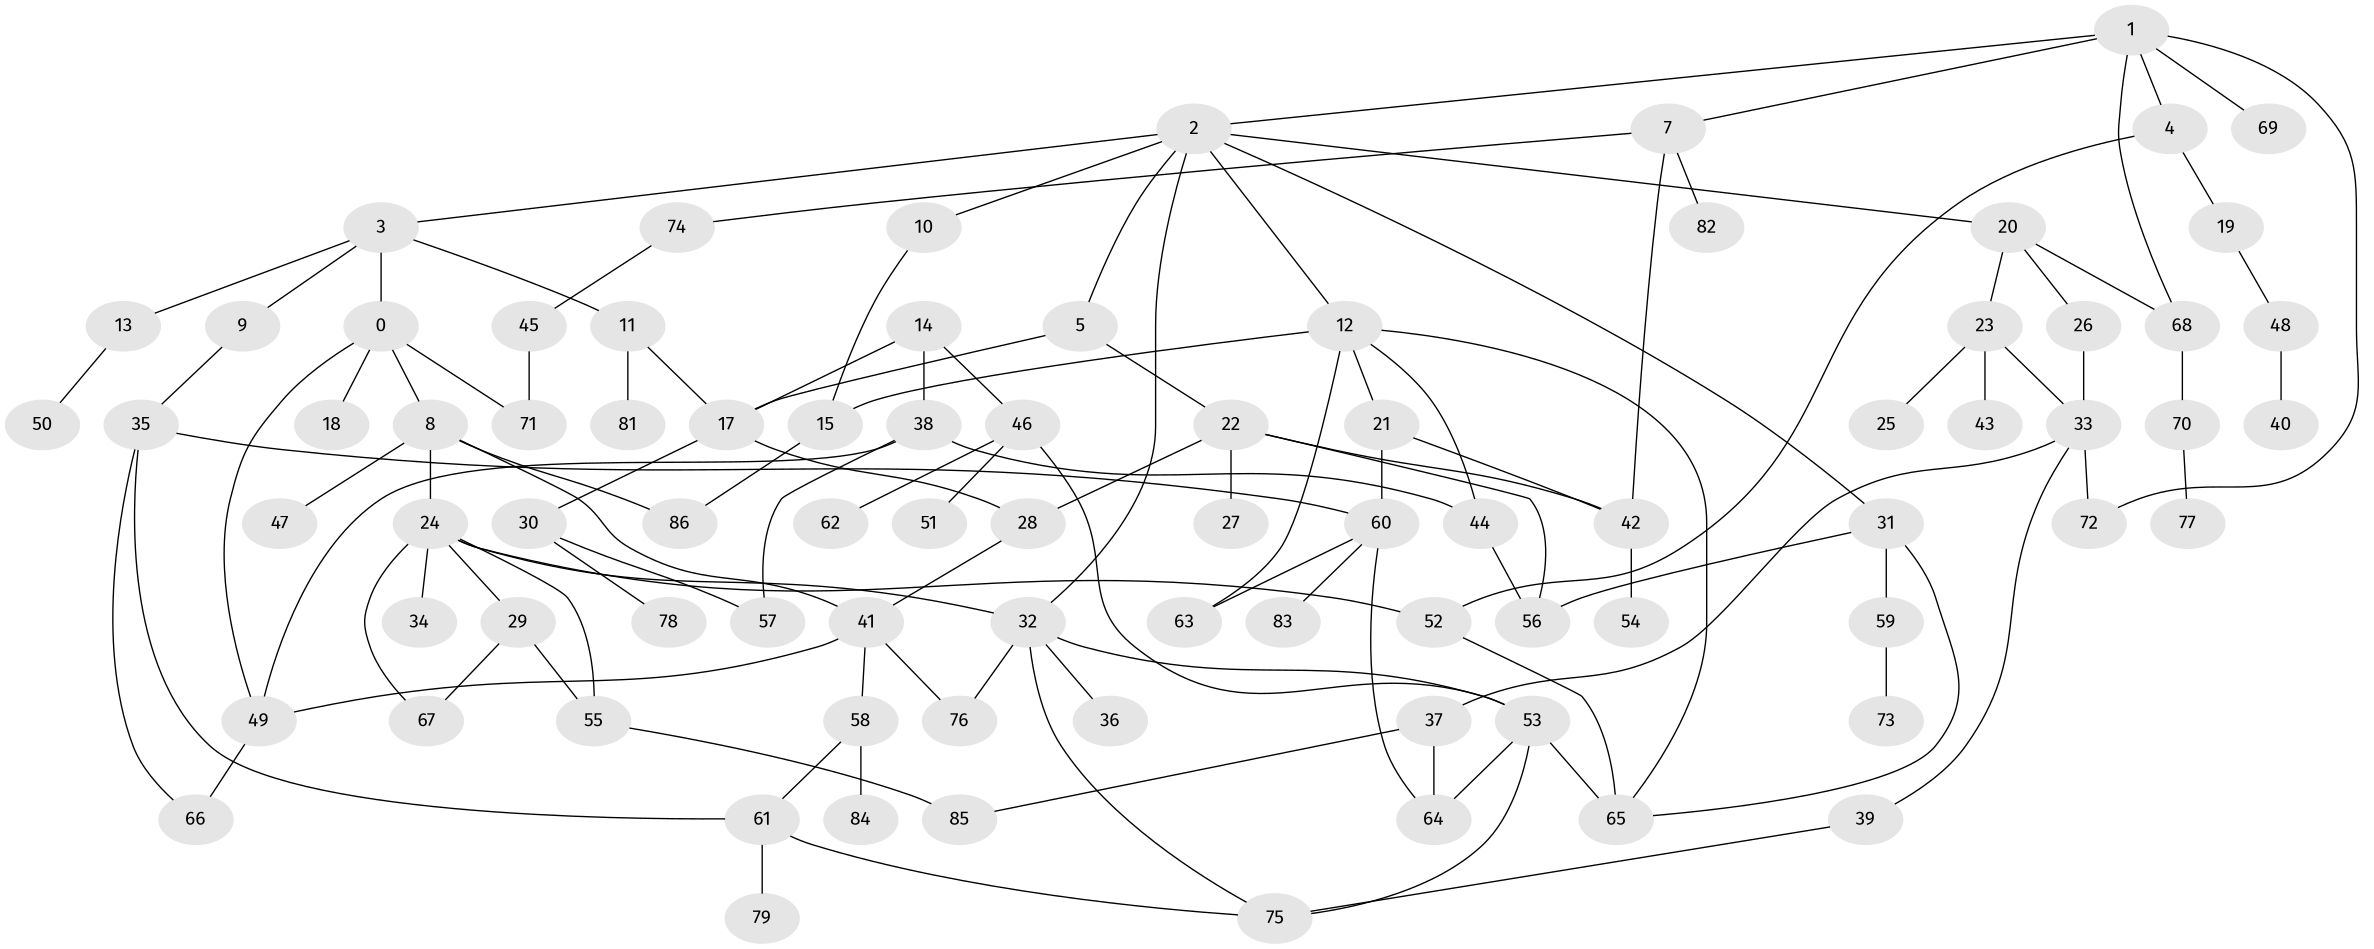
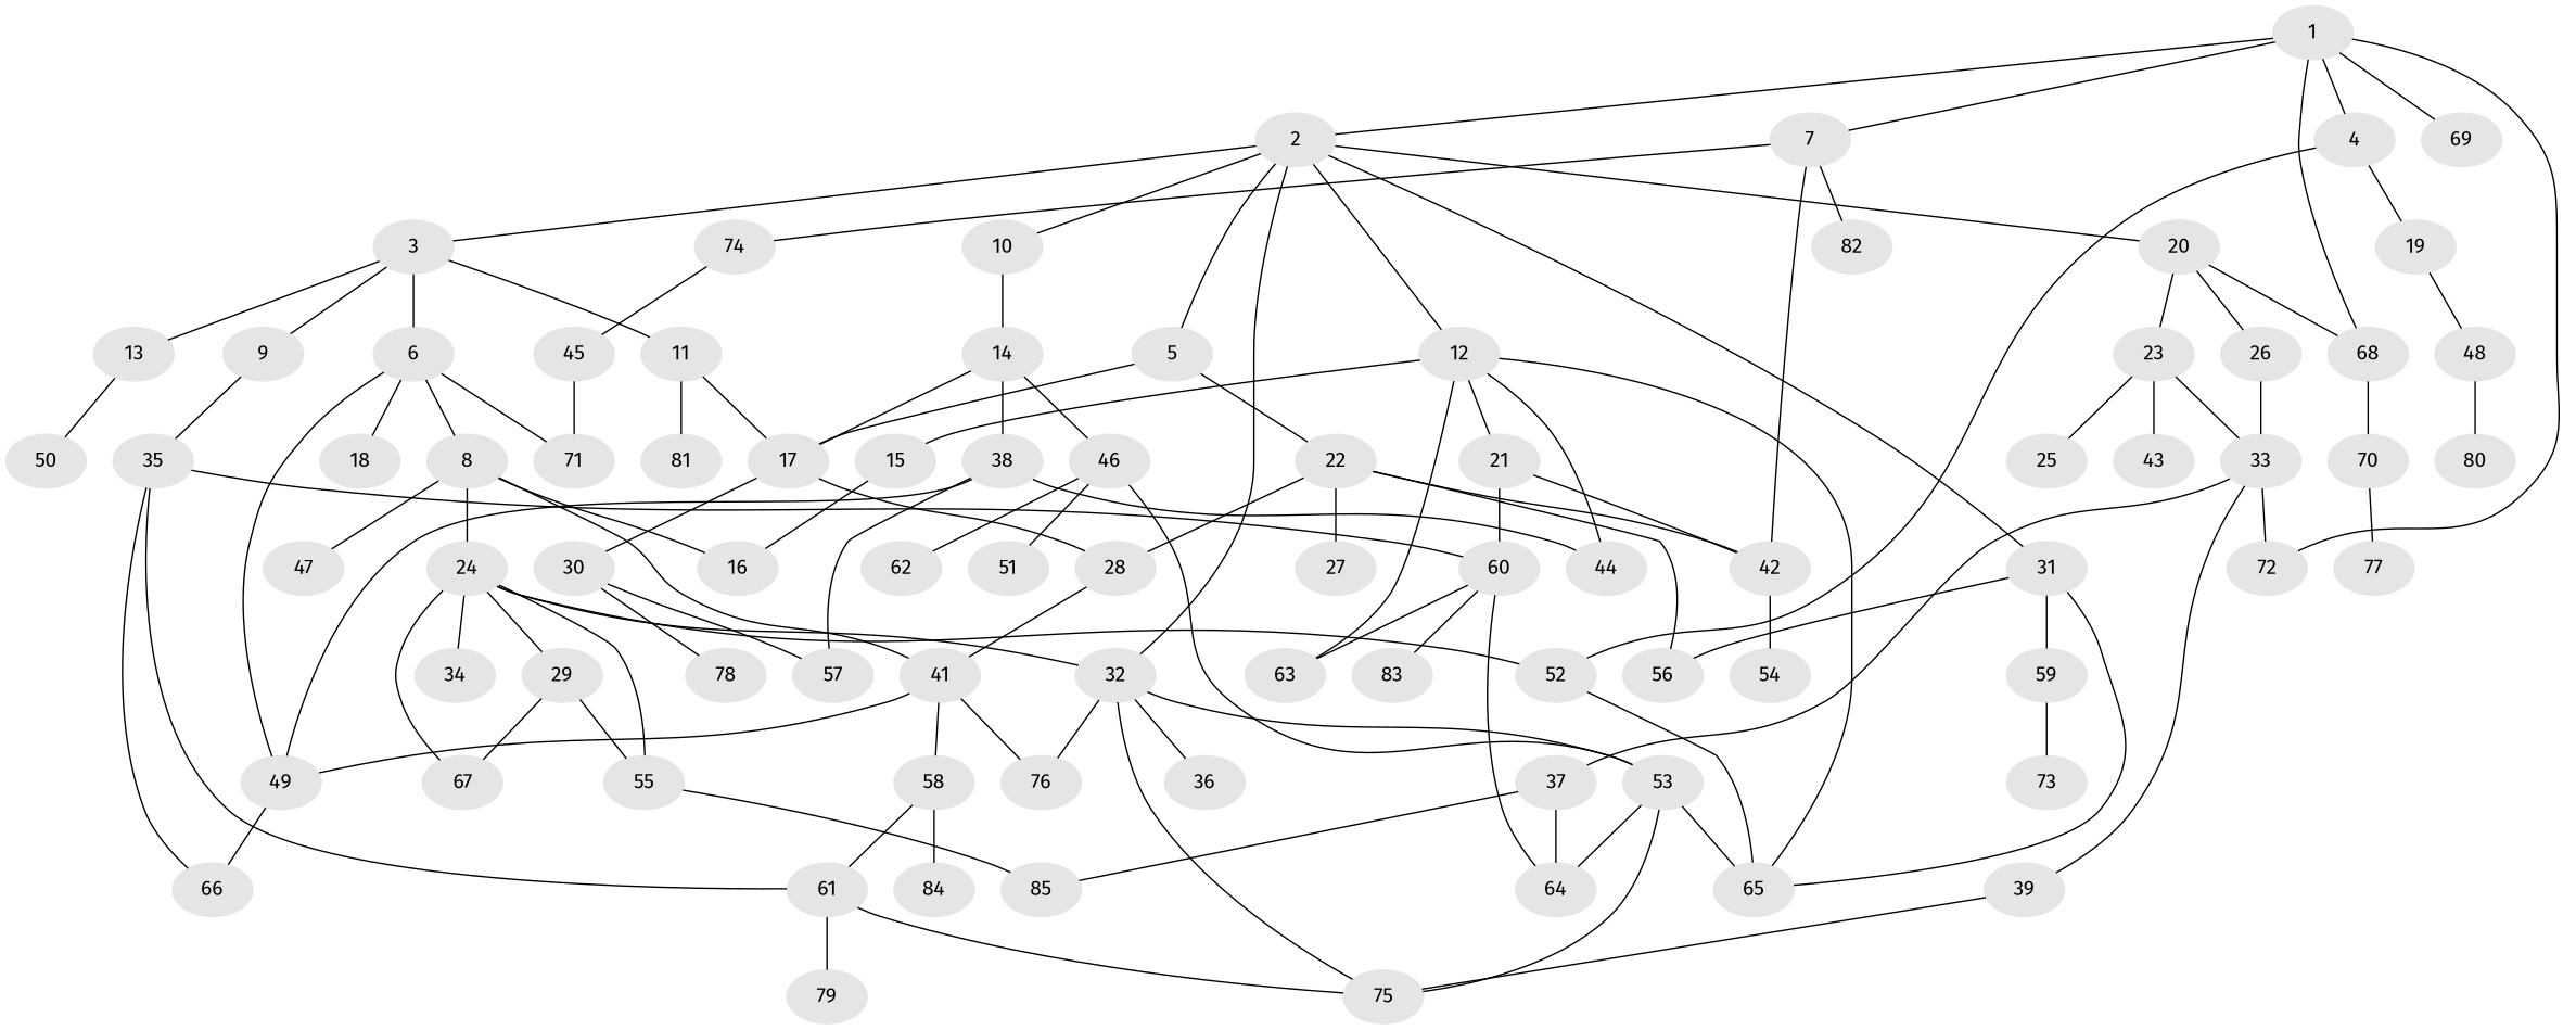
  graph {
    fontname="Fira Sans"
    node [color=gray90 fontname="Fira Sans" style=filled]
    edge [fontname="Fira Sans"]
    1
    2
    4
    7
    68
    69
    72
    3
    5
    10
    12
    20
    31
    32
    19
    52
    42
    74
    82
    70
-   6 [label=0]
+   6
    9
    11
    13
    17
    22
    14
    15
    21
    44
    63
    65
    23
    26
    56
    59
    36
    53
    75
    76
    8
    18
    49
    71
    35
    81
    50
    48
    28
    30
    27
-   16 [label=86]
+   16
    24
    41
    47
    66
    54
    45
    29
    34
    55
    67
    58
    60
    61
    38
    46
    57
    51
    62
    78
-   80 [label=40]
+   80
    25
    33
    43
    64
    83
    37
    39
    85
    73
    79
    84
    77
    1 -- 2
    1 -- 4
    1 -- 7
    1 -- 68
    1 -- 69
    1 -- 72
    2 -- 3
    2 -- 5
    2 -- 10
    2 -- 12
    2 -- 20
    2 -- 31
    2 -- 32
    4 -- 19
    4 -- 52
    7 -- 42
    7 -- 74
    7 -- 82
    68 -- 70
    3 -- 6
    3 -- 9
    3 -- 11
    3 -- 13
    5 -- 17
    5 -- 22
-   10 -- 15
+   10 -- 14
    12 -- 15
    12 -- 21
    12 -- 44
    12 -- 63
    12 -- 65
    20 -- 68
    20 -- 23
    20 -- 26
    31 -- 65
    31 -- 56
    31 -- 59
    32 -- 36
    32 -- 53
    32 -- 75
    32 -- 76
    19 -- 48
    52 -- 65
    42 -- 54
    74 -- 45
    70 -- 77
    6 -- 8
    6 -- 18
    6 -- 49
    6 -- 71
    9 -- 35
    11 -- 17
    11 -- 81
    13 -- 50
    17 -- 28
    17 -- 30
    22 -- 42
    22 -- 56
    22 -- 28
    22 -- 27
    14 -- 17
    14 -- 38
    14 -- 46
    15 -- 16
    21 -- 42
    21 -- 60
-   44 -- 56
    23 -- 25
    23 -- 33
    23 -- 43
    26 -- 33
    59 -- 73
    53 -- 65
    53 -- 75
    53 -- 64
    8 -- 16
    8 -- 24
    8 -- 41
    8 -- 47
    49 -- 66
    35 -- 66
    35 -- 60
    35 -- 61
    48 -- 80
    28 -- 41
    30 -- 57
    30 -- 78
    24 -- 32
    24 -- 52
    24 -- 29
    24 -- 34
    24 -- 55
    24 -- 67
    41 -- 76
    41 -- 49
    41 -- 58
    45 -- 71
    29 -- 55
    29 -- 67
    55 -- 85
    58 -- 61
    58 -- 84
    60 -- 63
    60 -- 64
    60 -- 83
    61 -- 75
    61 -- 79
    38 -- 44
    38 -- 49
    38 -- 57
    46 -- 53
    46 -- 51
    46 -- 62
    33 -- 72
    33 -- 37
    33 -- 39
    37 -- 64
    37 -- 85
    39 -- 75
  }
